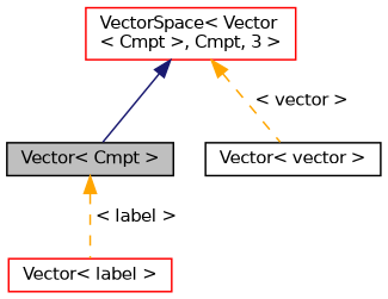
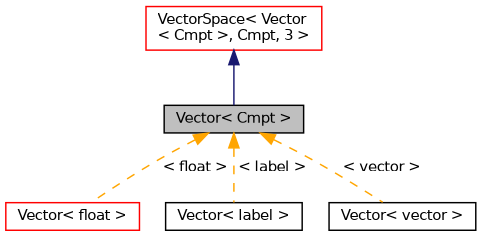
  digraph {
    node [color=black fontname=Helvetica fontsize=10 shape=record]
    edge [color=orange dir=back fontname=Helvetica fontsize=10 labelfontname=Helvetica labelfontsize=10 style=dashed]
    n1 [fillcolor=grey75 fontcolor=black height=0.2 label="Vector\< Cmpt \>" style=filled width=0.4]
-   n3 [color=red height=0.2 label="Vector\< label \>" width=0.4]
+   n2 [color=red height=0.2 label="Vector\< float \>" width=0.4]
+   n3 [height=0.2 label="Vector\< label \>" width=0.4]
    n4 [height=0.2 label="Vector\< vector \>" width=0.4]
    n5 [color=red height=0.2 label="VectorSpace\< Vector\l\< Cmpt \>, Cmpt, 3 \>" width=0.4]
+   n1 -> n2 [label=" \< float \>"]
    n1 -> n3 [label=" \< label \>"]
-   n5 -> n4 [label=" \< vector \>"]
+   n1 -> n4 [label=" \< vector \>"]
    n5 -> n1 [color=midnightblue style=solid]
  }
